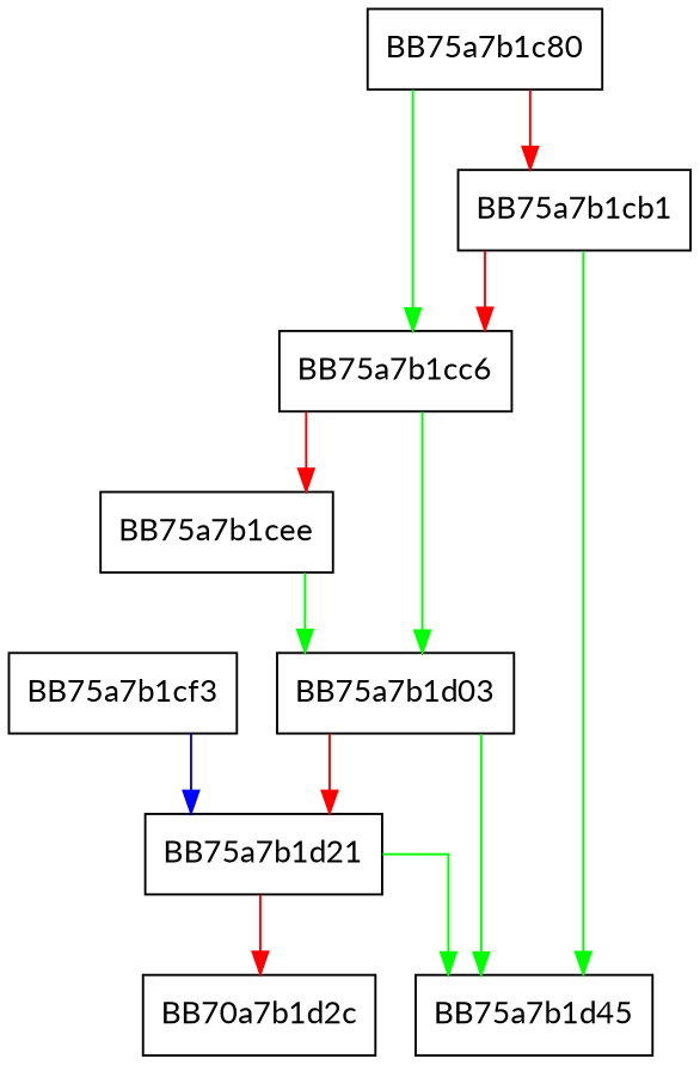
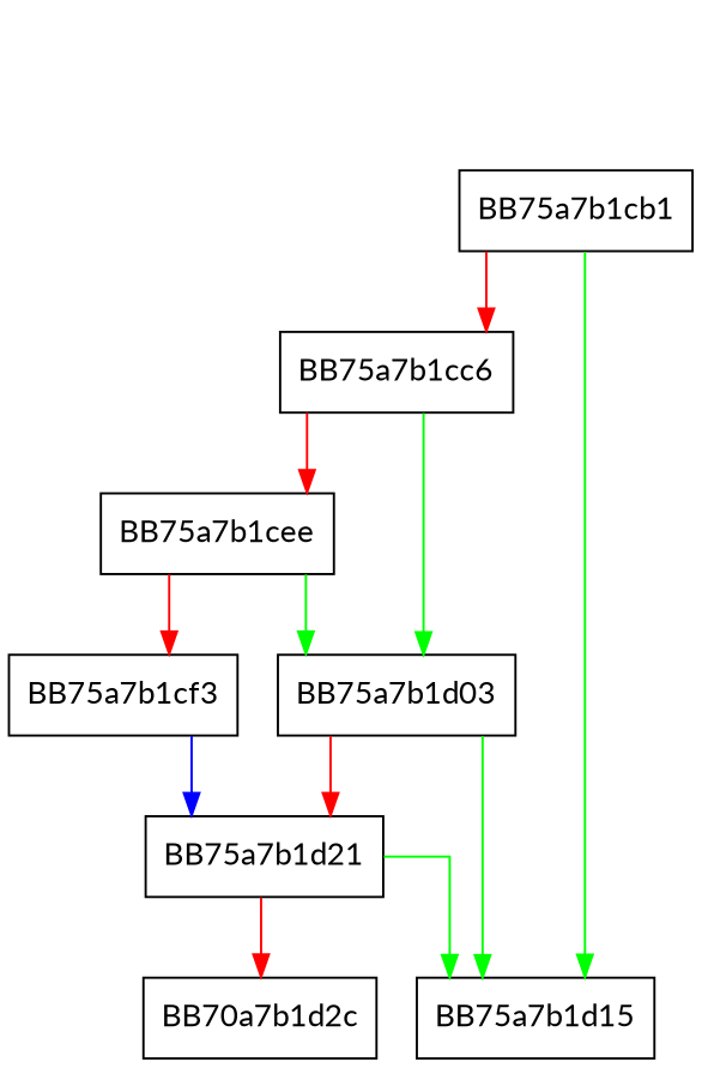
  digraph {
    fontname=Lato
    splines=ortho
    node [fontname=Lato shape=box]
    edge [color=green fontname=Lato]
-   BB75a7b1c80
    BB75a7b1cc6
    BB75a7b1cb1
    BB75a7b1d03
    BB75a7b1cee
-   BB75a7b1d45
+   BB75a7b1d45 [label=BB75a7b1d15]
    BB75a7b1d21
    BB75a7b1cf3
    n9 [label=BB70a7b1d2c]
-   BB75a7b1c80 -> BB75a7b1cc6
-   BB75a7b1c80 -> BB75a7b1cb1 [color=red]
    BB75a7b1cc6 -> BB75a7b1d03
    BB75a7b1cc6 -> BB75a7b1cee [color=red]
    BB75a7b1cb1 -> BB75a7b1cc6 [color=red]
    BB75a7b1cb1 -> BB75a7b1d45
    BB75a7b1d03 -> BB75a7b1d45
    BB75a7b1d03 -> BB75a7b1d21 [color=red]
    BB75a7b1cee -> BB75a7b1d03
+   BB75a7b1cee -> BB75a7b1cf3 [color=red]
    BB75a7b1d21 -> BB75a7b1d45
    BB75a7b1d21 -> n9 [color=red]
    BB75a7b1cf3 -> BB75a7b1d21 [color=blue]
  }
